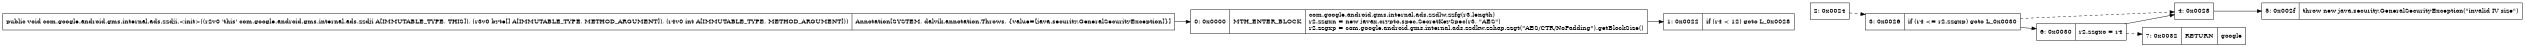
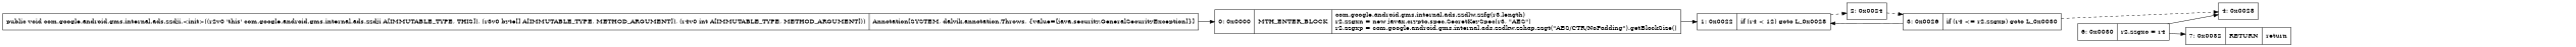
  digraph {
    rankdir=LR
    node [shape=record]
    n1 [label="{0\:\ 0x0000|MTH_ENTER_BLOCK\l|com.google.android.gms.internal.ads.zzdlw.zzfg(r3.length)\lr2.zzgxn = new javax.crypto.spec.SecretKeySpec(r3, \"AES\")\lr2.zzgxp = com.google.android.gms.internal.ads.zzdkw.zzhap.zzgt(\"AES\/CTR\/NoPadding\").getBlockSize()\l}"]
    n2 [label="{1\:\ 0x0022|if (r4 \< 12) goto L_0x0028\l}"]
    n3 [label="{2\:\ 0x0024}"]
    n4 [label="{3\:\ 0x0026|if (r4 \<= r2.zzgxp) goto L_0x0030\l}"]
    n5 [label="{4\:\ 0x0028}"]
-   n6 [label="{5\:\ 0x002f|throw new java.security.GeneralSecurityException(\"invalid IV size\")\l}"]
    n7 [label="{6\:\ 0x0030|r2.zzgxo = r4\l}"]
-   n8 [label="{7\:\ 0x0032|RETURN\l|google\l}"]
+   n8 [label="{7\:\ 0x0032|RETURN\l|return\l}"]
    n9 [label="{public void com.google.android.gms.internal.ads.zzdji.\<init\>((r2v0 'this' com.google.android.gms.internal.ads.zzdji A[IMMUTABLE_TYPE, THIS]), (r3v0 byte[] A[IMMUTABLE_TYPE, METHOD_ARGUMENT]), (r4v0 int A[IMMUTABLE_TYPE, METHOD_ARGUMENT]))  | Annotation[SYSTEM, dalvik.annotation.Throws, \{value=[java.security.GeneralSecurityException]\}]\l}"]
    n1 -> n2
+   n2 -> n3 [style=dashed]
    n3 -> n4 [style=dashed]
    n4 -> n5 [style=dashed]
-   n4 -> n7
-   n5 -> n6
+   n4 -> n2
    n7 -> n5
-   n7 -> n8 [style=dashed]
+   n7 -> n8
    n9 -> n1
  }
